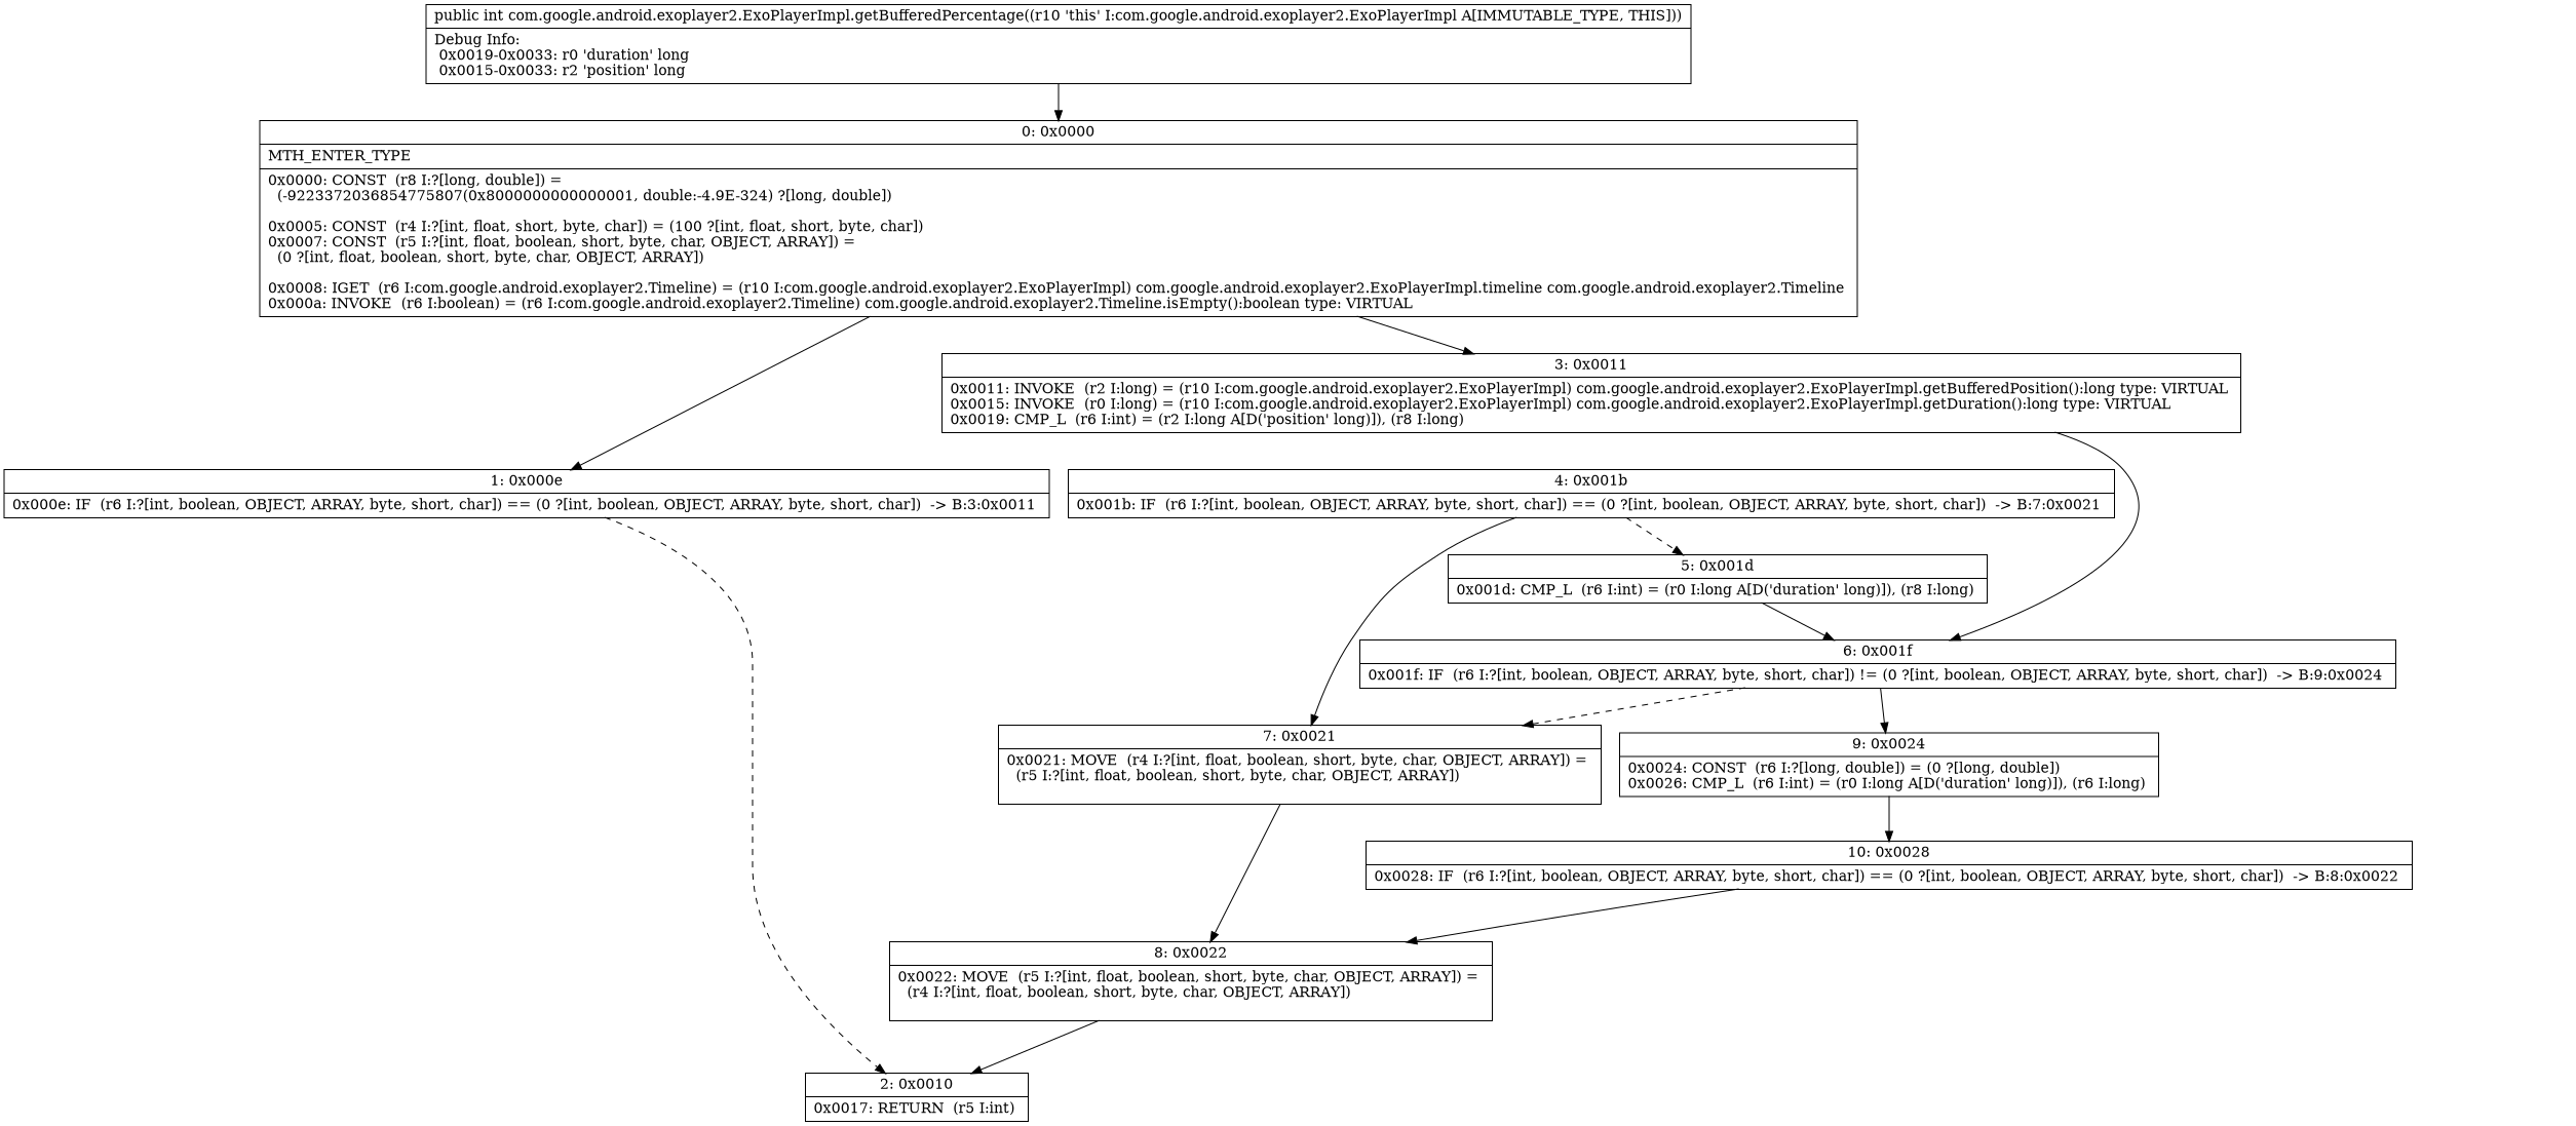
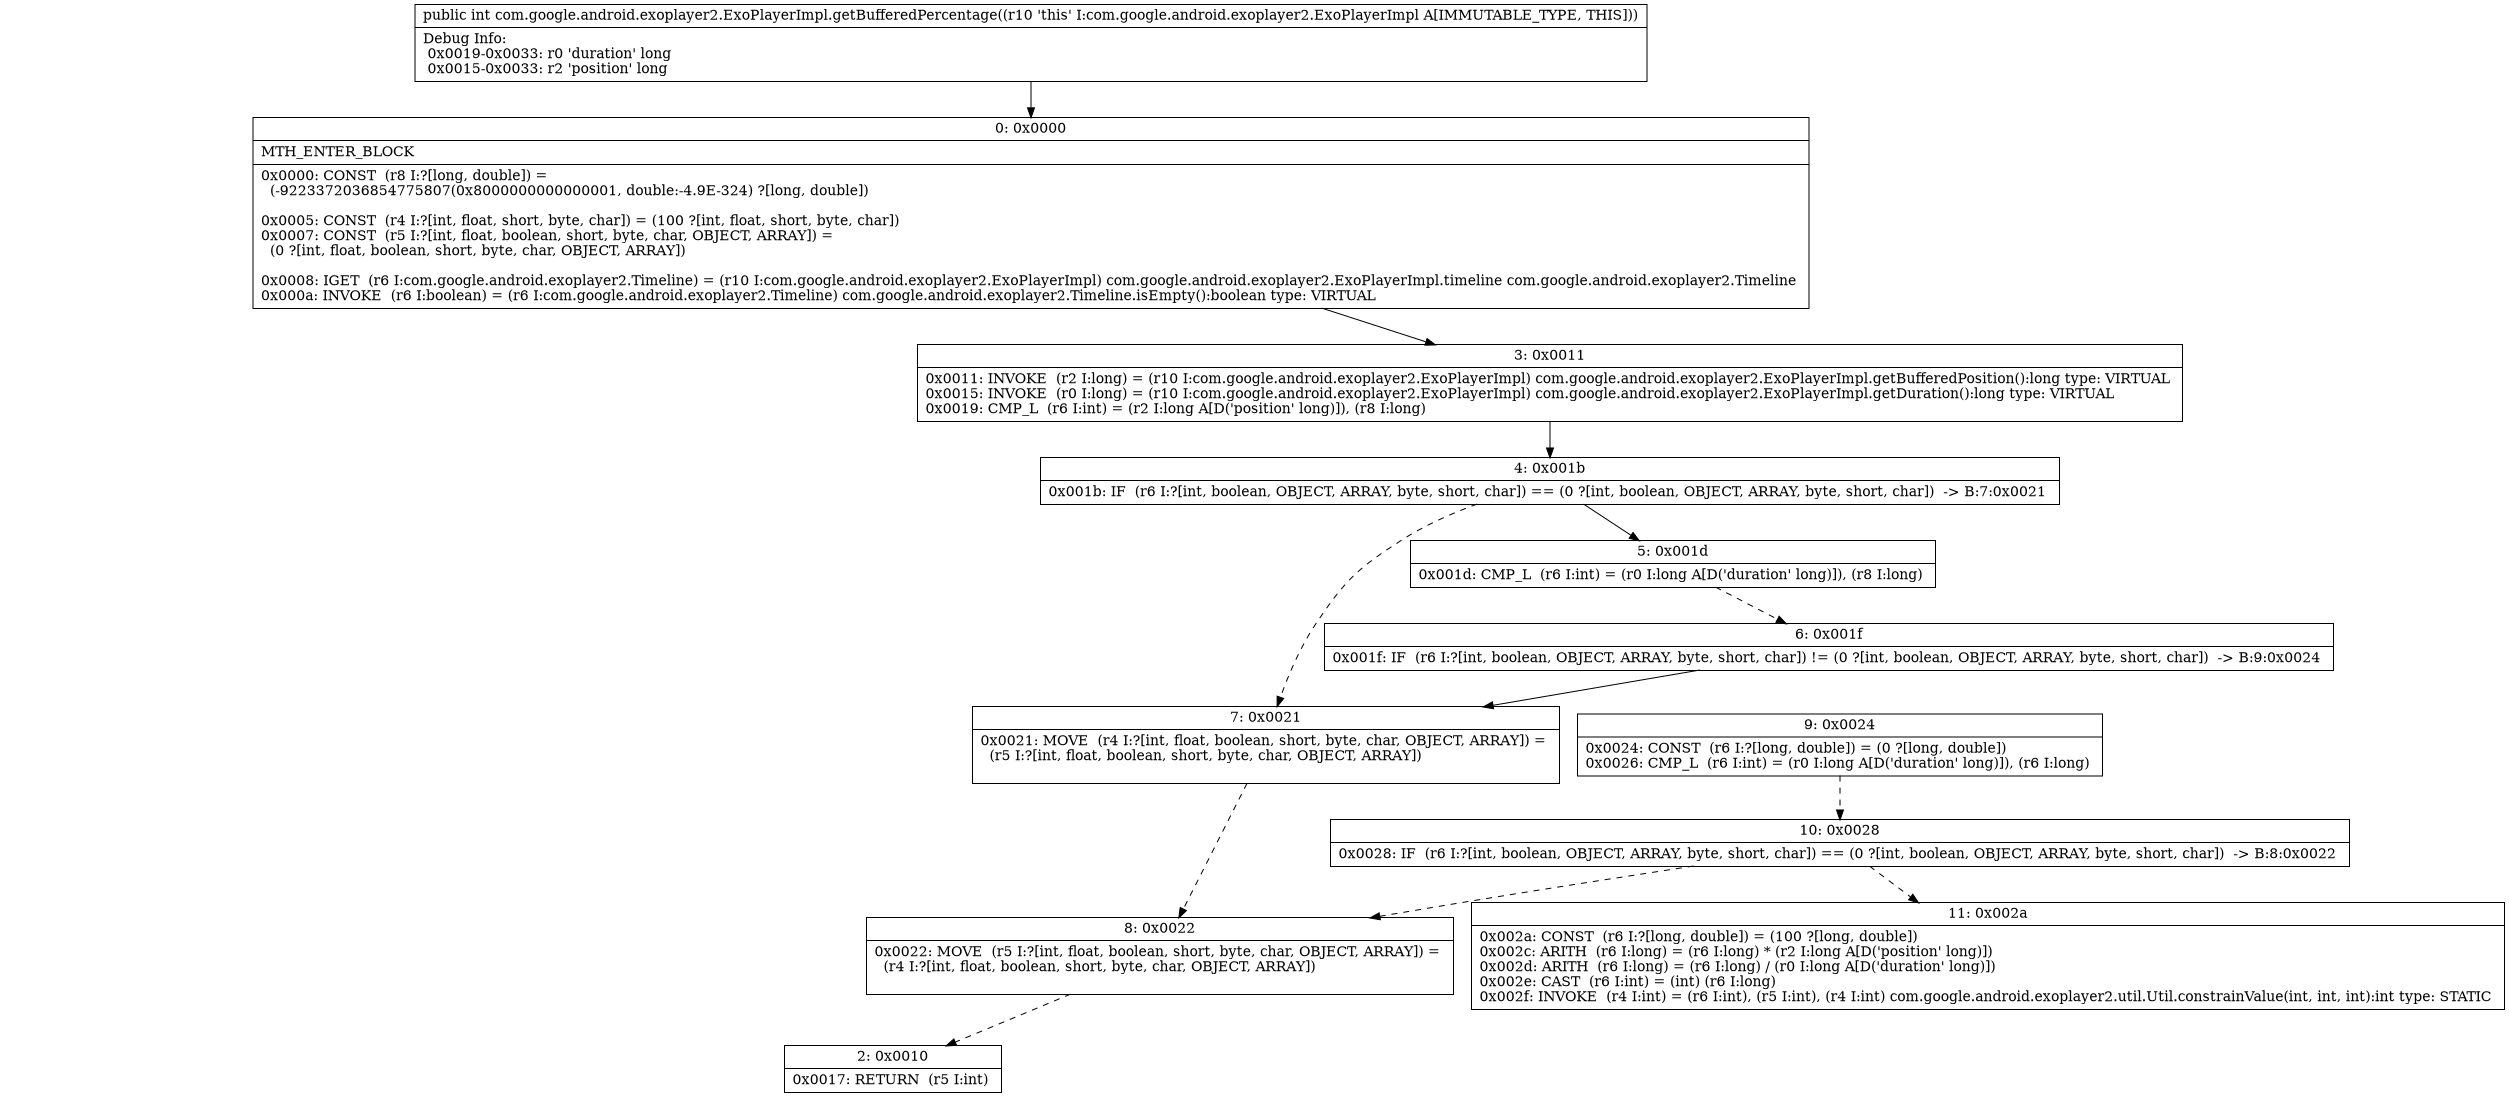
  digraph {
    node [shape=record]
-   n1 [label="{0\:\ 0x0000|MTH_ENTER_TYPE\l|0x0000: CONST  (r8 I:?[long, double]) = \l  (\-9223372036854775807(0x8000000000000001, double:\-4.9E\-324) ?[long, double])\l \l0x0005: CONST  (r4 I:?[int, float, short, byte, char]) = (100 ?[int, float, short, byte, char]) \l0x0007: CONST  (r5 I:?[int, float, boolean, short, byte, char, OBJECT, ARRAY]) = \l  (0 ?[int, float, boolean, short, byte, char, OBJECT, ARRAY])\l \l0x0008: IGET  (r6 I:com.google.android.exoplayer2.Timeline) = (r10 I:com.google.android.exoplayer2.ExoPlayerImpl) com.google.android.exoplayer2.ExoPlayerImpl.timeline com.google.android.exoplayer2.Timeline \l0x000a: INVOKE  (r6 I:boolean) = (r6 I:com.google.android.exoplayer2.Timeline) com.google.android.exoplayer2.Timeline.isEmpty():boolean type: VIRTUAL \l}"]
-   n2 [label="{1\:\ 0x000e|0x000e: IF  (r6 I:?[int, boolean, OBJECT, ARRAY, byte, short, char]) == (0 ?[int, boolean, OBJECT, ARRAY, byte, short, char])  \-\> B:3:0x0011 \l}"]
+   n1 [label="{0\:\ 0x0000|MTH_ENTER_BLOCK\l|0x0000: CONST  (r8 I:?[long, double]) = \l  (\-9223372036854775807(0x8000000000000001, double:\-4.9E\-324) ?[long, double])\l \l0x0005: CONST  (r4 I:?[int, float, short, byte, char]) = (100 ?[int, float, short, byte, char]) \l0x0007: CONST  (r5 I:?[int, float, boolean, short, byte, char, OBJECT, ARRAY]) = \l  (0 ?[int, float, boolean, short, byte, char, OBJECT, ARRAY])\l \l0x0008: IGET  (r6 I:com.google.android.exoplayer2.Timeline) = (r10 I:com.google.android.exoplayer2.ExoPlayerImpl) com.google.android.exoplayer2.ExoPlayerImpl.timeline com.google.android.exoplayer2.Timeline \l0x000a: INVOKE  (r6 I:boolean) = (r6 I:com.google.android.exoplayer2.Timeline) com.google.android.exoplayer2.Timeline.isEmpty():boolean type: VIRTUAL \l}"]
    n3 [label="{3\:\ 0x0011|0x0011: INVOKE  (r2 I:long) = (r10 I:com.google.android.exoplayer2.ExoPlayerImpl) com.google.android.exoplayer2.ExoPlayerImpl.getBufferedPosition():long type: VIRTUAL \l0x0015: INVOKE  (r0 I:long) = (r10 I:com.google.android.exoplayer2.ExoPlayerImpl) com.google.android.exoplayer2.ExoPlayerImpl.getDuration():long type: VIRTUAL \l0x0019: CMP_L  (r6 I:int) = (r2 I:long A[D('position' long)]), (r8 I:long) \l}"]
    n4 [label="{2\:\ 0x0010|0x0017: RETURN  (r5 I:int) \l}"]
    n5 [label="{4\:\ 0x001b|0x001b: IF  (r6 I:?[int, boolean, OBJECT, ARRAY, byte, short, char]) == (0 ?[int, boolean, OBJECT, ARRAY, byte, short, char])  \-\> B:7:0x0021 \l}"]
    n6 [label="{5\:\ 0x001d|0x001d: CMP_L  (r6 I:int) = (r0 I:long A[D('duration' long)]), (r8 I:long) \l}"]
    n7 [label="{7\:\ 0x0021|0x0021: MOVE  (r4 I:?[int, float, boolean, short, byte, char, OBJECT, ARRAY]) = \l  (r5 I:?[int, float, boolean, short, byte, char, OBJECT, ARRAY])\l \l}"]
    n8 [label="{6\:\ 0x001f|0x001f: IF  (r6 I:?[int, boolean, OBJECT, ARRAY, byte, short, char]) != (0 ?[int, boolean, OBJECT, ARRAY, byte, short, char])  \-\> B:9:0x0024 \l}"]
    n9 [label="{8\:\ 0x0022|0x0022: MOVE  (r5 I:?[int, float, boolean, short, byte, char, OBJECT, ARRAY]) = \l  (r4 I:?[int, float, boolean, short, byte, char, OBJECT, ARRAY])\l \l}"]
    n10 [label="{9\:\ 0x0024|0x0024: CONST  (r6 I:?[long, double]) = (0 ?[long, double]) \l0x0026: CMP_L  (r6 I:int) = (r0 I:long A[D('duration' long)]), (r6 I:long) \l}"]
    n11 [label="{10\:\ 0x0028|0x0028: IF  (r6 I:?[int, boolean, OBJECT, ARRAY, byte, short, char]) == (0 ?[int, boolean, OBJECT, ARRAY, byte, short, char])  \-\> B:8:0x0022 \l}"]
+   n12 [label="{11\:\ 0x002a|0x002a: CONST  (r6 I:?[long, double]) = (100 ?[long, double]) \l0x002c: ARITH  (r6 I:long) = (r6 I:long) * (r2 I:long A[D('position' long)]) \l0x002d: ARITH  (r6 I:long) = (r6 I:long) \/ (r0 I:long A[D('duration' long)]) \l0x002e: CAST  (r6 I:int) = (int) (r6 I:long) \l0x002f: INVOKE  (r4 I:int) = (r6 I:int), (r5 I:int), (r4 I:int) com.google.android.exoplayer2.util.Util.constrainValue(int, int, int):int type: STATIC \l}"]
    n13 [label="{public int com.google.android.exoplayer2.ExoPlayerImpl.getBufferedPercentage((r10 'this' I:com.google.android.exoplayer2.ExoPlayerImpl A[IMMUTABLE_TYPE, THIS]))  | Debug Info:\l  0x0019\-0x0033: r0 'duration' long\l  0x0015\-0x0033: r2 'position' long\l}"]
-   n1 -> n2
    n1 -> n3
-   n2 -> n4 [style=dashed]
-   n3 -> n8
-   n5 -> n6 [style=dashed]
-   n5 -> n7
-   n6 -> n8
-   n7 -> n9
-   n8 -> n7 [style=dashed]
-   n8 -> n10
-   n9 -> n4
-   n10 -> n11
-   n11 -> n9
+   n3 -> n5
+   n5 -> n6 [style=solid]
+   n5 -> n7 [style=dashed]
+   n6 -> n8 [style=dashed]
+   n7 -> n9 [style=dashed]
+   n8 -> n7 [style=solid]
+   n9 -> n4 [style=dashed]
+   n10 -> n11 [style=dashed]
+   n11 -> n9 [style=dashed]
+   n11 -> n12 [style=dashed]
    n13 -> n1
  }
